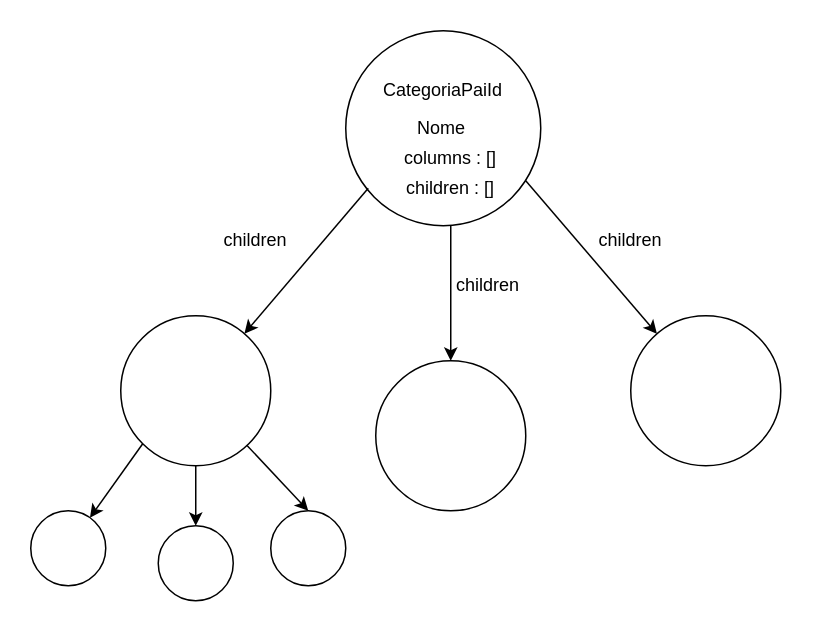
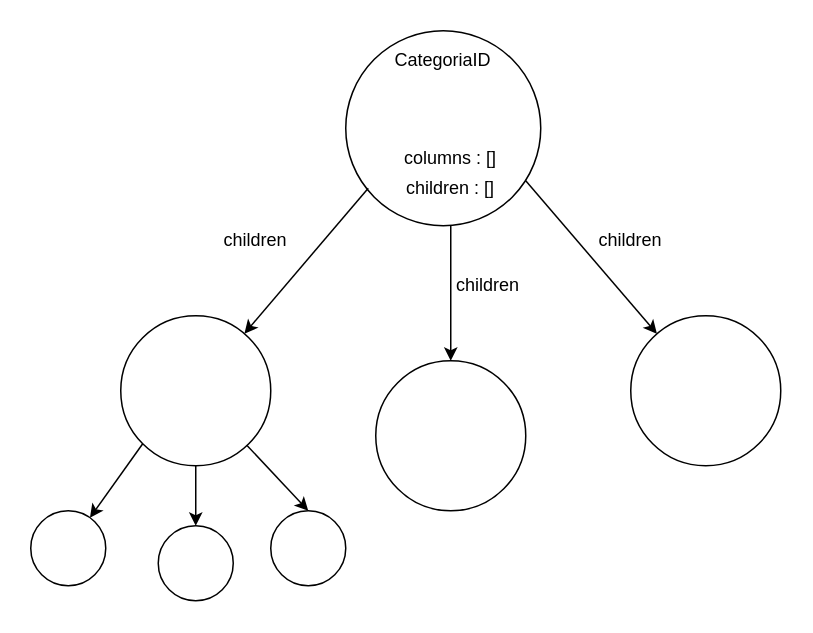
  <mxCell id="0" />
  <mxCell id="1" parent="0" />
  <mxCell id="2" value="" style="ellipse;whiteSpace=wrap;html=1;aspect=fixed;" vertex="1" parent="1"><mxGeometry x="230" y="20" width="130" height="130" as="geometry" /></mxCell>
- <mxCell id="4" value="CategoriaPaiId" style="text;html=1;strokeColor=none;fillColor=none;align=center;verticalAlign=middle;whiteSpace=wrap;rounded=0;" vertex="1" parent="1"><mxGeometry x="245" y="50" width="100" height="20" as="geometry" /></mxCell>
- <mxCell id="5" value="Nome" style="text;html=1;strokeColor=none;fillColor=none;align=center;verticalAlign=middle;whiteSpace=wrap;rounded=0;" vertex="1" parent="1"><mxGeometry x="274" y="75" width="40" height="20" as="geometry" /></mxCell>
+ <mxCell id="3" value="CategoriaID" style="text;html=1;strokeColor=none;fillColor=none;align=center;verticalAlign=middle;whiteSpace=wrap;rounded=0;" vertex="1" parent="1"><mxGeometry x="245" y="30" width="100" height="20" as="geometry" /></mxCell>
  <mxCell id="6" value="columns : []" style="text;html=1;strokeColor=none;fillColor=none;align=center;verticalAlign=middle;whiteSpace=wrap;rounded=0;" vertex="1" parent="1"><mxGeometry x="255" y="95" width="90" height="20" as="geometry" /></mxCell>
  <mxCell id="7" value="" style="endArrow=classic;html=1;exitX=0;exitY=0.5;exitDx=0;exitDy=0;" edge="1" parent="1" source="10" target="8"><mxGeometry width="50" height="50" relative="1" as="geometry"><mxPoint x="290" y="430" as="sourcePoint" /><mxPoint x="340" y="380" as="targetPoint" /></mxGeometry></mxCell>
  <mxCell id="8" value="" style="ellipse;whiteSpace=wrap;html=1;aspect=fixed;" vertex="1" parent="1"><mxGeometry x="80" y="210" width="100" height="100" as="geometry" /></mxCell>
  <mxCell id="9" value="children" style="text;html=1;strokeColor=none;fillColor=none;align=center;verticalAlign=middle;whiteSpace=wrap;rounded=0;" vertex="1" parent="1"><mxGeometry x="140" y="150" width="60" height="20" as="geometry" /></mxCell>
  <mxCell id="10" value="children : []" style="text;html=1;strokeColor=none;fillColor=none;align=center;verticalAlign=middle;whiteSpace=wrap;rounded=0;" vertex="1" parent="1"><mxGeometry x="245" y="115" width="110" height="20" as="geometry" /></mxCell>
  <mxCell id="11" value="" style="ellipse;whiteSpace=wrap;html=1;aspect=fixed;" vertex="1" parent="1"><mxGeometry x="250" y="240" width="100" height="100" as="geometry" /></mxCell>
  <mxCell id="12" value="" style="endArrow=classic;html=1;entryX=0.5;entryY=0;entryDx=0;entryDy=0;" edge="1" parent="1" target="11"><mxGeometry width="50" height="50" relative="1" as="geometry"><mxPoint x="300" y="150" as="sourcePoint" /><mxPoint x="340" y="380" as="targetPoint" /></mxGeometry></mxCell>
  <mxCell id="13" value="children" style="text;html=1;strokeColor=none;fillColor=none;align=center;verticalAlign=middle;whiteSpace=wrap;rounded=0;" vertex="1" parent="1"><mxGeometry x="295" y="180" width="60" height="20" as="geometry" /></mxCell>
  <mxCell id="14" value="" style="ellipse;whiteSpace=wrap;html=1;aspect=fixed;" vertex="1" parent="1"><mxGeometry x="420" y="210" width="100" height="100" as="geometry" /></mxCell>
  <mxCell id="15" value="" style="endArrow=classic;html=1;" edge="1" parent="1" target="14"><mxGeometry width="50" height="50" relative="1" as="geometry"><mxPoint x="350" y="120" as="sourcePoint" /><mxPoint x="172.423" y="231.938" as="targetPoint" /><Array as="points" /></mxGeometry></mxCell>
  <mxCell id="16" value="children" style="text;html=1;strokeColor=none;fillColor=none;align=center;verticalAlign=middle;whiteSpace=wrap;rounded=0;" vertex="1" parent="1"><mxGeometry x="390" y="150" width="60" height="20" as="geometry" /></mxCell>
  <mxCell id="17" value="" style="endArrow=classic;html=1;exitX=0;exitY=1;exitDx=0;exitDy=0;" edge="1" parent="1" source="8" target="18"><mxGeometry width="50" height="50" relative="1" as="geometry"><mxPoint x="290" y="430" as="sourcePoint" /><mxPoint x="50" y="330" as="targetPoint" /></mxGeometry></mxCell>
  <mxCell id="18" value="" style="ellipse;whiteSpace=wrap;html=1;aspect=fixed;" vertex="1" parent="1"><mxGeometry x="20" y="340" width="50" height="50" as="geometry" /></mxCell>
  <mxCell id="19" value="" style="ellipse;whiteSpace=wrap;html=1;aspect=fixed;" vertex="1" parent="1"><mxGeometry x="105" y="350" width="50" height="50" as="geometry" /></mxCell>
  <mxCell id="20" value="" style="ellipse;whiteSpace=wrap;html=1;aspect=fixed;" vertex="1" parent="1"><mxGeometry x="180" y="340" width="50" height="50" as="geometry" /></mxCell>
  <mxCell id="21" value="" style="endArrow=classic;html=1;exitX=0.5;exitY=1;exitDx=0;exitDy=0;entryX=0.5;entryY=0;entryDx=0;entryDy=0;" edge="1" parent="1" source="8" target="19"><mxGeometry width="50" height="50" relative="1" as="geometry"><mxPoint x="104.645" y="305.355" as="sourcePoint" /><mxPoint x="72.678" y="337.322" as="targetPoint" /></mxGeometry></mxCell>
  <mxCell id="22" value="" style="endArrow=classic;html=1;entryX=0.5;entryY=0;entryDx=0;entryDy=0;" edge="1" parent="1" source="8" target="20"><mxGeometry width="50" height="50" relative="1" as="geometry"><mxPoint x="115" y="315" as="sourcePoint" /><mxPoint x="82.678" y="347.322" as="targetPoint" /><Array as="points" /></mxGeometry></mxCell>
